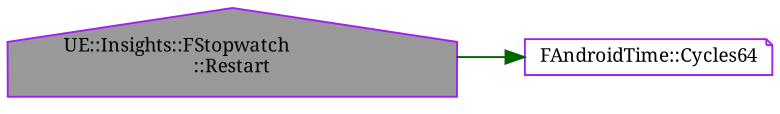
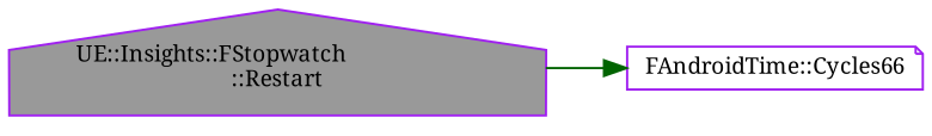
  digraph {
    rankdir=LR
    fontname="Noto Serif"
    node [color=purple fontname="Noto Serif" fontsize=10 style=filled]
    n1 [fillcolor=grey60 fontcolor=black height=0.2 label="UE::Insights::FStopwatch\l::Restart" shape=house width=0.4]
-   n2 [fillcolor=white height=0.2 label="FAndroidTime::Cycles64" shape=note width=0.4]
+   n2 [fillcolor=white height=0.2 label="FAndroidTime::Cycles66" shape=note width=0.4]
    n1 -> n2 [color=darkgreen fontname="Noto Serif" fontsize=10 labelfontname=Helvetica labelfontsize=10 style=solid]
  }
